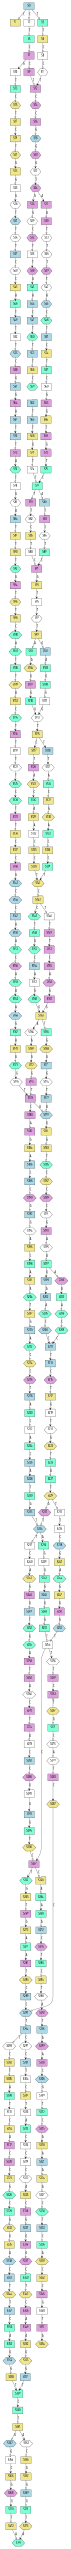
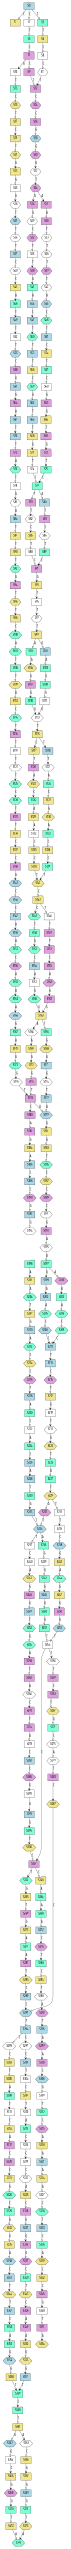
  strict digraph {
    fontname="Fira Sans"
    node [fillcolor=khaki fontname="Fira Sans" shape=box style=filled]
    edge [arrowhead=vee fontname="Fira Sans"]
    S0 [fillcolor=lightblue]
    S1
    S2 [fillcolor=white]
    S3 [fillcolor=aquamarine]
    S5 [fillcolor=aquamarine]
    S6
    S7 [fillcolor=plum shape=folder]
    S8 [fillcolor=white shape=folder]
    S9 [fillcolor=plum shape=folder]
    S10 [fillcolor=white]
    S11 [fillcolor=white shape=hexagon]
    S12 [fillcolor=plum shape=folder]
    S13 [fillcolor=aquamarine]
    S14 [fillcolor=plum shape=hexagon]
    S15 [shape=hexagon]
    S16 [fillcolor=plum]
    S17
    S18 [fillcolor=lightblue shape=hexagon]
    S19
    S20 [fillcolor=plum shape=hexagon]
    S21 [shape=hexagon]
    S22 [fillcolor=white shape=hexagon]
    S23 [shape=folder]
    S24 [fillcolor=plum shape=hexagon]
    S25 [fillcolor=white]
    S26 [fillcolor=plum]
    S27 [fillcolor=plum]
    S28 [fillcolor=white shape=hexagon]
    S29 [fillcolor=white shape=hexagon]
    S30 [fillcolor=plum]
    S31 [fillcolor=lightblue shape=hexagon]
    S32 [fillcolor=plum shape=hexagon]
    S33 [fillcolor=white shape=hexagon]
    S34 [fillcolor=white shape=hexagon]
    S35 [fillcolor=white]
    S36 [fillcolor=white shape=hexagon]
    S37 [fillcolor=lightblue]
    S38 [fillcolor=plum shape=hexagon]
    S39 [fillcolor=plum shape=hexagon]
    S40 [fillcolor=white shape=hexagon]
    S41 [fillcolor=aquamarine]
    S42 [fillcolor=white shape=hexagon]
    S43
    S44 [fillcolor=lightblue]
    S45 [fillcolor=lightblue shape=hexagon]
    S46 [fillcolor=aquamarine shape=folder]
    S47 [fillcolor=lightblue]
    S48 [fillcolor=aquamarine shape=hexagon]
    S49 [fillcolor=lightblue shape=folder]
    S50 [fillcolor=aquamarine shape=hexagon]
    S51 [fillcolor=lightblue]
    S52 [fillcolor=white]
    S53 [fillcolor=lightblue]
    S54 [shape=folder]
    S55 [fillcolor=lightblue shape=hexagon]
    S56
    S57 [fillcolor=aquamarine shape=folder]
    S58 [fillcolor=plum shape=folder]
    S59 [fillcolor=aquamarine shape=hexagon]
    S60 [fillcolor=white]
    S61 [fillcolor=lightblue shape=folder]
    S62 [fillcolor=lightblue shape=folder]
    S63 [fillcolor=plum shape=folder]
    S64 [fillcolor=plum shape=folder]
    S65 [fillcolor=lightblue]
    S66 [shape=folder]
    S67 [fillcolor=lightblue]
    S68
    S69 [fillcolor=plum shape=folder]
    S70 [fillcolor=lightblue]
    S71
    S72 [fillcolor=plum shape=folder]
    S73 [fillcolor=plum]
    S74 [fillcolor=white]
    S75 [fillcolor=aquamarine]
    S76 [fillcolor=aquamarine shape=hexagon]
    S77 [fillcolor=aquamarine shape=folder]
    S78 [fillcolor=white]
    S79 [fillcolor=plum shape=folder]
    S80 [fillcolor=lightblue shape=folder]
    S81 [fillcolor=white shape=hexagon]
    S82 [fillcolor=white shape=hexagon]
    S83 [fillcolor=plum shape=folder]
    S84 [fillcolor=lightblue]
    S85 [shape=folder]
    S86 [fillcolor=white shape=hexagon]
    S87
    S88 [fillcolor=white]
    S89 [fillcolor=aquamarine]
    S90
    S91 [fillcolor=plum shape=folder]
    S92 [fillcolor=aquamarine shape=hexagon]
    S93 [shape=folder]
    S94 [fillcolor=plum shape=folder]
    S95 [fillcolor=white]
    S96 [shape=hexagon]
    S97 [fillcolor=white shape=hexagon]
    S98 [shape=folder]
    S99 [shape=folder]
    S100 [fillcolor=aquamarine shape=hexagon]
    S101 [fillcolor=aquamarine]
    S102 [fillcolor=lightblue shape=folder]
    S103 [fillcolor=aquamarine shape=hexagon]
    S104 [shape=hexagon]
    S105 [fillcolor=aquamarine]
    S106 [fillcolor=aquamarine]
    S107 [fillcolor=plum shape=folder]
    S108 [fillcolor=aquamarine]
    S109 [shape=hexagon]
    S110 [fillcolor=aquamarine shape=folder]
    S111 [fillcolor=white shape=folder]
    S112
    S113 [fillcolor=white shape=hexagon]
    S114 [fillcolor=aquamarine shape=hexagon]
    S115 [shape=folder]
    S116 [fillcolor=plum shape=folder]
    S117
    S118 [fillcolor=lightblue]
    S119 [fillcolor=white]
    S120 [fillcolor=plum]
    S121 [fillcolor=white shape=hexagon]
    S122 [fillcolor=white shape=hexagon]
    S123 [shape=hexagon]
    S124 [fillcolor=aquamarine shape=folder]
    S125 [fillcolor=aquamarine shape=hexagon]
    S126 [fillcolor=aquamarine]
    S127
    S128 [fillcolor=aquamarine shape=hexagon]
    S129 [shape=folder]
    S130 [shape=hexagon]
    S131 [fillcolor=plum]
    S132 [fillcolor=white]
    S133 [fillcolor=aquamarine shape=folder]
    S134
    S135
    S136
    S137
    S138
    S139 [fillcolor=aquamarine shape=folder]
    S140 [fillcolor=plum shape=folder]
    S141 [shape=hexagon]
    S142 [fillcolor=lightblue shape=hexagon]
    S143 [shape=folder]
    S144 [fillcolor=lightblue shape=hexagon]
    S145 [fillcolor=aquamarine shape=hexagon]
    S146 [fillcolor=white shape=folder]
    S147 [fillcolor=lightblue]
    S148 [fillcolor=aquamarine]
    S149 [fillcolor=plum shape=folder]
    S150 [fillcolor=lightblue shape=hexagon]
    S151 [fillcolor=aquamarine shape=hexagon]
    S152 [fillcolor=plum shape=folder]
    S153 [fillcolor=aquamarine shape=hexagon]
    S154 [fillcolor=lightblue]
    S155 [fillcolor=plum shape=folder]
    S156 [fillcolor=plum shape=hexagon]
    S157 [fillcolor=white shape=folder]
    S158 [fillcolor=plum shape=hexagon]
    S159 [fillcolor=aquamarine shape=hexagon]
    S160 [fillcolor=aquamarine shape=hexagon]
    S161 [fillcolor=plum]
    S162 [fillcolor=aquamarine shape=hexagon]
    S163
    S164 [fillcolor=lightblue shape=hexagon]
    S165 [fillcolor=aquamarine shape=folder]
    S166 [fillcolor=white shape=hexagon]
    S167 [fillcolor=aquamarine]
    S168 [shape=hexagon]
    S169
    S170
    S171 [fillcolor=lightblue]
    S172 [shape=hexagon]
    S173 [fillcolor=aquamarine shape=hexagon]
    S174 [fillcolor=white shape=hexagon]
    S175 [fillcolor=plum shape=folder]
    S176 [fillcolor=white shape=hexagon]
    S177 [fillcolor=lightblue shape=folder]
    S178 [fillcolor=plum shape=folder]
    S179 [fillcolor=lightblue shape=hexagon]
    S180 [fillcolor=plum shape=folder]
    S181 [shape=folder]
    S182 [fillcolor=plum shape=folder]
    S183
    S184
    S185 [fillcolor=aquamarine shape=hexagon]
    S186 [fillcolor=lightblue shape=folder]
    S187 [shape=hexagon]
    S188 [fillcolor=lightblue]
    S189 [fillcolor=plum shape=hexagon]
    S190 [fillcolor=plum shape=hexagon]
    S191 [fillcolor=white shape=hexagon]
    S192 [fillcolor=lightblue]
    S193 [fillcolor=plum]
    S194 [fillcolor=white shape=hexagon]
    S195 [fillcolor=white shape=hexagon]
-   S196
    S197 [fillcolor=aquamarine shape=folder]
    S198 [fillcolor=aquamarine shape=folder]
    S199 [fillcolor=lightblue]
    S200 [fillcolor=plum shape=hexagon]
    S201
    S202 [fillcolor=lightblue shape=folder]
    S203 [fillcolor=aquamarine shape=folder]
    S204 [fillcolor=aquamarine shape=hexagon]
    S205 [fillcolor=aquamarine shape=hexagon]
    S206 [fillcolor=aquamarine shape=hexagon]
    S207
    S208 [fillcolor=lightblue shape=hexagon]
    S209 [fillcolor=aquamarine shape=hexagon]
    S210 [fillcolor=lightblue shape=folder]
    S211 [fillcolor=lightblue shape=folder]
    S212 [fillcolor=aquamarine shape=hexagon]
    S213 [fillcolor=lightblue shape=folder]
    S214 [shape=hexagon]
    S215 [fillcolor=plum shape=hexagon]
    S216 [fillcolor=plum shape=hexagon]
    S217
    S218 [fillcolor=lightblue]
    S219 [fillcolor=white shape=folder]
    S220 [fillcolor=aquamarine shape=folder]
    S221 [fillcolor=white shape=hexagon]
    S222 [fillcolor=white]
    S223 [shape=hexagon]
    S224 [fillcolor=aquamarine]
    S225 [fillcolor=aquamarine shape=folder]
    S226 [fillcolor=lightblue]
    S227 [fillcolor=aquamarine]
    S228 [fillcolor=lightblue shape=folder]
    S229 [shape=hexagon]
    S230 [fillcolor=aquamarine]
    S231 [fillcolor=plum shape=hexagon]
    S232 [fillcolor=white]
    S233 [fillcolor=lightblue]
    S234 [fillcolor=lightblue shape=hexagon]
    S235 [fillcolor=white]
    S236 [fillcolor=aquamarine shape=folder]
    S237 [fillcolor=white]
    S238 [fillcolor=lightblue shape=hexagon]
    S239 [fillcolor=white]
    S240 [fillcolor=white]
    S241
    S242 [fillcolor=aquamarine]
    S243 [shape=hexagon]
    S244 [fillcolor=aquamarine shape=hexagon]
    S245 [fillcolor=lightblue shape=folder]
    S246 [fillcolor=plum shape=folder]
    S247
    S248 [fillcolor=aquamarine shape=folder]
    S249 [fillcolor=lightblue shape=folder]
    S250 [fillcolor=plum shape=folder]
    S251 [fillcolor=aquamarine shape=folder]
    S252 [fillcolor=aquamarine shape=hexagon]
    S253 [fillcolor=lightblue shape=hexagon]
    S254 [fillcolor=white shape=folder]
    S255 [fillcolor=aquamarine shape=hexagon]
    S256 [fillcolor=white shape=hexagon]
    S257 [fillcolor=plum]
    S258 [fillcolor=plum shape=folder]
    S259 [fillcolor=plum]
    S260 [shape=folder]
    S261 [fillcolor=aquamarine shape=hexagon]
    S262 [fillcolor=plum]
    S263 [fillcolor=plum shape=folder]
    S264 [fillcolor=aquamarine shape=folder]
    S265 [shape=folder]
    S266 [fillcolor=white shape=hexagon]
    S267 [shape=hexagon]
    S268 [fillcolor=aquamarine]
    S269 [fillcolor=plum]
    S270 [fillcolor=plum shape=folder]
    S271 [fillcolor=aquamarine]
    S272 [fillcolor=lightblue shape=folder]
    S273
    S274 [fillcolor=plum shape=folder]
    S275 [fillcolor=white shape=hexagon]
    S276 [fillcolor=plum shape=hexagon]
    S277 [fillcolor=aquamarine shape=folder]
    S278 [fillcolor=white shape=folder]
    S279 [fillcolor=white shape=hexagon]
    S280 [fillcolor=aquamarine]
    S281 [fillcolor=plum]
    S282 [fillcolor=lightblue]
    S283 [fillcolor=plum]
    S284 [shape=folder]
    S285 [shape=hexagon]
    S286 [fillcolor=plum shape=hexagon]
    S287 [shape=hexagon]
    S288 [fillcolor=white shape=hexagon]
    S289 [fillcolor=lightblue]
    S290 [fillcolor=white shape=folder]
    S291 [fillcolor=lightblue shape=hexagon]
    S292 [fillcolor=plum shape=hexagon]
    S293 [fillcolor=lightblue]
    S294 [fillcolor=lightblue shape=folder]
    S295 [fillcolor=lightblue shape=folder]
    S296 [fillcolor=aquamarine]
    S297 [fillcolor=white shape=hexagon]
    S298 [fillcolor=white shape=hexagon]
    S299 [fillcolor=plum shape=hexagon]
    S300 [shape=hexagon]
    S301 [fillcolor=lightblue shape=folder]
    S302 [shape=folder]
    S303 [fillcolor=plum]
    S304 [fillcolor=white]
    S305 [shape=folder]
    S306 [fillcolor=lightblue shape=hexagon]
    S307 [shape=folder]
    S308 [fillcolor=aquamarine]
    S309 [fillcolor=white shape=folder]
    S310 [fillcolor=white]
    S311 [fillcolor=white shape=folder]
    S312 [fillcolor=aquamarine shape=folder]
    S313 [fillcolor=aquamarine shape=folder]
    S314
    S315 [fillcolor=plum shape=hexagon]
    S316 [fillcolor=white]
    S317 [fillcolor=plum shape=folder]
    S318
    S319 [fillcolor=white shape=folder]
    S320 [fillcolor=plum]
    S321 [fillcolor=lightblue]
    S322 [fillcolor=white shape=hexagon]
    S323
    S324 [shape=folder]
    S325
    S326 [fillcolor=aquamarine shape=hexagon]
    S327 [fillcolor=white shape=hexagon]
    S328 [fillcolor=plum shape=folder]
    S329 [fillcolor=aquamarine shape=folder]
    S330 [fillcolor=aquamarine shape=hexagon]
    S331 [fillcolor=lightblue shape=folder]
    S332 [shape=hexagon]
    S333 [fillcolor=lightblue shape=folder]
    S334 [fillcolor=plum]
    S335 [shape=folder]
    S336 [fillcolor=aquamarine]
    S337 [fillcolor=plum shape=hexagon]
    S338 [fillcolor=lightblue shape=hexagon]
    S339 [shape=hexagon]
    S340 [fillcolor=aquamarine shape=folder]
    S341 [fillcolor=lightblue shape=folder]
    S342
    S343 [shape=hexagon]
    S344 [shape=hexagon]
    S345 [fillcolor=plum shape=folder]
    S346 [fillcolor=plum shape=folder]
    S347 [fillcolor=lightblue]
    S348 [fillcolor=white]
    S349 [fillcolor=plum]
    S350 [fillcolor=aquamarine]
    S351 [fillcolor=plum]
    S352
    S353 [fillcolor=aquamarine]
    S354 [shape=hexagon]
    S355 [shape=hexagon]
    S356 [fillcolor=lightblue shape=hexagon]
    S357 [fillcolor=lightblue shape=folder]
    S358
    S359 [fillcolor=aquamarine shape=folder]
    S360 [fillcolor=aquamarine]
    S361
    S362 [fillcolor=lightblue shape=hexagon]
    S363 [fillcolor=white shape=hexagon]
    S364 [fillcolor=white shape=folder]
    S365
    S366
    S367 [shape=folder]
    S368 [fillcolor=plum shape=hexagon]
    S369 [fillcolor=lightblue]
    S370 [fillcolor=aquamarine]
    S371 [fillcolor=aquamarine]
    n372 [label=S472]
    S373 [shape=hexagon]
    S374 [fillcolor=aquamarine shape=hexagon]
    S0 -> S1 [arrowhead=onormal label=C]
    S0 -> S2 [arrowhead=onormal label=C]
    S0 -> S3 [arrowhead=onormal label=T]
    S2 -> S5 [arrowhead=onormal label=T]
    S3 -> S6 [arrowhead=onormal label=T]
    S5 -> S7 [arrowhead=onormal label=C]
    S6 -> S8 [arrowhead=onormal label=C]
    S7 -> S9 [arrowhead=onormal label=C]
    S7 -> S10 [label=G]
    S8 -> S11 [arrowhead=onormal label=C]
    S9 -> S12 [arrowhead=onormal label=T]
    S10 -> S13 [arrowhead=onormal label=T]
    S11 -> S12 [label=T]
    S12 -> S14 [arrowhead=onormal label=C]
    S13 -> S15 [arrowhead=onormal label=C]
    S14 -> S16 [arrowhead=onormal label=C]
    S15 -> S17 [arrowhead=onormal label=T]
    S16 -> S18 [arrowhead=onormal label=G]
    S17 -> S19 [label=C]
    S18 -> S20 [arrowhead=onormal label=G]
    S19 -> S21 [arrowhead=onormal label=T]
    S20 -> S22 [label=G]
    S21 -> S23 [label=G]
    S22 -> S24 [label=T]
    S23 -> S25 [arrowhead=onormal label=G]
    S24 -> S26 [label=G]
    S24 -> S27 [label=A]
    S25 -> S28 [label=G]
    S26 -> S29 [arrowhead=onormal label=G]
    S27 -> S30 [arrowhead=onormal label=A]
    S28 -> S31 [label=T]
    S29 -> S32 [arrowhead=onormal label=C]
    S30 -> S33 [arrowhead=onormal label=T]
    S31 -> S34 [arrowhead=onormal label=T]
    S32 -> S35 [arrowhead=onormal label=T]
    S33 -> S36 [arrowhead=onormal label=T]
    S34 -> S37 [arrowhead=onormal label=T]
    S35 -> S38 [label=T]
    S36 -> S39 [arrowhead=onormal label=T]
    S37 -> S40 [arrowhead=onormal label=C]
    S38 -> S41 [label=G]
    S39 -> S42 [arrowhead=onormal label=T]
    S40 -> S43 [label=C]
    S41 -> S44 [arrowhead=onormal label=A]
    S42 -> S45 [arrowhead=onormal label=A]
    S43 -> S46 [label=A]
    S44 -> S47 [label=C]
    S45 -> S48 [arrowhead=onormal label=C]
    S46 -> S49 [label=T]
    S47 -> S50 [label=T]
    S48 -> S51 [arrowhead=onormal label=T]
    S49 -> S52 [label=T]
    S50 -> S53 [arrowhead=onormal label=T]
    S51 -> S54 [label=C]
    S52 -> S55 [arrowhead=onormal label=T]
    S53 -> S56 [arrowhead=onormal label=T]
    S54 -> S57 [arrowhead=onormal label=T]
    S55 -> S58 [arrowhead=onormal label=C]
    S56 -> S59 [arrowhead=onormal label=C]
    S57 -> S60 [arrowhead=onormal label=C]
    S58 -> S61 [arrowhead=onormal label=G]
+   S59 -> S62 [arrowhead=onormal label=G]
    S60 -> S63 [arrowhead=onormal label=G]
    S61 -> S64 [label=G]
    S62 -> S65 [arrowhead=onormal label=T]
    S63 -> S66 [label=G]
    S64 -> S67 [label=A]
    S65 -> S68 [label=T]
    S66 -> S69 [label=T]
    S67 -> S70 [label=T]
    S68 -> S71 [label=G]
    S69 -> S72 [label=G]
    S70 -> S73 [arrowhead=onormal label=T]
    S71 -> S74 [arrowhead=onormal label=T]
    S72 -> S75 [label=T]
    S73 -> S76 [label=A]
    S74 -> S77 [arrowhead=onormal label=T]
    S75 -> S77 [label=C]
    S76 -> S78 [arrowhead=onormal label=T]
    S77 -> S79 [arrowhead=onormal label=T]
    S77 -> S80 [arrowhead=onormal label=A]
    S78 -> S81 [label=G]
    S79 -> S82 [label=T]
    S80 -> S83 [arrowhead=onormal label=T]
    S81 -> S84 [label=A]
    S82 -> S85 [label=C]
    S83 -> S86 [label=C]
    S84 -> S87 [arrowhead=onormal label=T]
    S85 -> S88 [arrowhead=onormal label=T]
    S86 -> S89 [arrowhead=onormal label=T]
    S87 -> S90 [arrowhead=onormal label=T]
    S88 -> S91 [arrowhead=onormal label=C]
    S89 -> S91 [label=C]
    S90 -> S92 [label=T]
    S91 -> S93 [label=G]
    S92 -> S94 [label=G]
    S93 -> S95 [label=T]
    S94 -> S96 [arrowhead=onormal label=T]
    S95 -> S97 [label=T]
    S96 -> S98 [label=T]
    S97 -> S99 [label=T]
    S98 -> S100 [label=C]
    S99 -> S101 [arrowhead=onormal label=A]
    S99 -> S102 [arrowhead=onormal label=G]
    S100 -> S103 [arrowhead=onormal label=A]
    S101 -> S104 [label=A]
    S102 -> S105 [arrowhead=onormal label=A]
    S103 -> S106 [label=T]
    S104 -> S107 [arrowhead=onormal label=G]
    S105 -> S108 [arrowhead=onormal label=G]
    S106 -> S109 [arrowhead=onormal label=T]
    S107 -> S110 [label=G]
    S108 -> S111 [arrowhead=onormal label=G]
    S109 -> S112 [arrowhead=onormal label=A]
    S110 -> S113 [label=G]
    S111 -> S113 [label=G]
    S112 -> S114 [arrowhead=onormal label=C]
    S113 -> S115 [label=T]
    S114 -> S116 [label=T]
    S115 -> S117 [label=C]
    S115 -> S118 [label=T]
    S116 -> S119 [arrowhead=onormal label=T]
    S117 -> S120 [arrowhead=onormal label=T]
    S118 -> S121 [label=T]
    S119 -> S122 [arrowhead=onormal label=T]
    S120 -> S123 [label=A]
    S121 -> S124 [arrowhead=onormal label=A]
    S122 -> S125 [label=T]
    S123 -> S126 [label=C]
    S124 -> S127 [arrowhead=onormal label=C]
    S125 -> S128 [label=C]
    S126 -> S129 [arrowhead=onormal label=A]
    S127 -> S130 [arrowhead=onormal label=G]
    S128 -> S131 [label=T]
    S129 -> S132 [label=A]
    S130 -> S133 [label=A]
    S131 -> S134 [arrowhead=onormal label=T]
    S132 -> S135 [arrowhead=onormal label=C]
    S133 -> S136 [arrowhead=onormal label=C]
    S134 -> S137 [label=C]
    S135 -> S138 [label=C]
    S136 -> S139 [label=C]
    S137 -> S140 [label=C]
    S138 -> S141 [label=T]
    S139 -> S141 [label=T]
    S140 -> S142 [label=G]
    S141 -> S143 [arrowhead=onormal label=C]
    S142 -> S144 [arrowhead=onormal label=C]
    S143 -> S145 [label=C]
    S143 -> S146 [arrowhead=onormal label=T]
    S144 -> S147 [arrowhead=onormal label=C]
    S145 -> S148 [arrowhead=onormal label=T]
    S146 -> S149 [arrowhead=onormal label=T]
    S147 -> S150 [label=A]
    S148 -> S151 [label=G]
    S149 -> S152 [label=T]
    S150 -> S153 [arrowhead=onormal label=A]
    S151 -> S154 [arrowhead=onormal label=C]
    S152 -> S155 [label=C]
    S153 -> S156 [arrowhead=onormal label=C]
    S154 -> S157 [label=A]
    S155 -> S158 [arrowhead=onormal label=A]
    S156 -> S159 [arrowhead=onormal label=A]
    S157 -> S160 [label=G]
    S158 -> S161 [label=G]
    S159 -> S162 [label=A]
    S160 -> S163 [label=G]
    S161 -> S163 [label=G]
    S162 -> S164 [label=A]
    S163 -> S165 [arrowhead=onormal label=T]
    S163 -> S166 [label=A]
    S164 -> S167 [label=G]
    S165 -> S168 [label=G]
    S166 -> S169 [label=A]
    S167 -> S170 [label=A]
    S168 -> S171 [label=G]
    S169 -> S172 [label=G]
    S170 -> S173 [arrowhead=onormal label=G]
    S171 -> S174 [label=G]
    S172 -> S175 [arrowhead=onormal label=G]
    S173 -> S176 [label=G]
    S174 -> S177 [label=T]
    S175 -> S178 [arrowhead=onormal label=T]
    S176 -> S178 [label=T]
    S177 -> S179 [arrowhead=onormal label=A]
    S178 -> S179 [arrowhead=onormal label=A]
    S178 -> S180 [label=C]
    S179 -> S181 [label=G]
    S180 -> S182 [arrowhead=onormal label=A]
    S181 -> S183 [arrowhead=onormal label=G]
    S182 -> S184 [label=G]
    S183 -> S185 [arrowhead=onormal label=T]
    S184 -> S186 [label=A]
    S185 -> S187 [arrowhead=onormal label=C]
    S186 -> S188 [label=C]
    S187 -> S189 [label=C]
    S188 -> S190 [arrowhead=onormal label=C]
    S189 -> S191 [label=C]
    S190 -> S192 [arrowhead=onormal label=G]
    S191 -> S193 [label=G]
    S192 -> S194 [arrowhead=onormal label=G]
    S193 -> S195 [arrowhead=onormal label=A]
-   S194 -> S196 [arrowhead=onormal label=A]
    S195 -> S197 [arrowhead=onormal label=A]
-   S196 -> S198 [label=C]
    S197 -> S199 [label=G]
    S197 -> S200 [arrowhead=onormal label=A]
    S198 -> S201 [label=A]
    S199 -> S202 [label=A]
    S200 -> S203 [label=A]
    S201 -> S204 [arrowhead=onormal label=A]
    S202 -> S205 [arrowhead=onormal label=A]
    S203 -> S206 [arrowhead=onormal label=A]
    S204 -> S207 [label=T]
    S205 -> S208 [arrowhead=onormal label=C]
    S206 -> S209 [arrowhead=onormal label=C]
    S207 -> S210 [arrowhead=onormal label=G]
    S208 -> S211 [label=C]
    S209 -> S211 [label=C]
    S210 -> S212 [label=A]
    S211 -> S213 [label=T]
    S212 -> S214 [arrowhead=onormal label=C]
    S213 -> S215 [label=C]
    S214 -> S216 [label=C]
    S215 -> S217 [arrowhead=onormal label=T]
    S216 -> S218 [label=T]
    S217 -> S219 [label=G]
    S218 -> S220 [arrowhead=onormal label=A]
    S219 -> S221 [label=T]
    S220 -> S222 [arrowhead=onormal label=C]
    S221 -> S223 [label=G]
    S222 -> S224 [label=A]
    S223 -> S225 [arrowhead=onormal label=T]
    S224 -> S226 [label=C]
    S225 -> S227 [arrowhead=onormal label=A]
    S226 -> S228 [label=A]
    S227 -> S229 [label=T]
    S228 -> S230 [arrowhead=onormal label=T]
    S229 -> S231 [arrowhead=onormal label=G]
    S229 -> S232 [arrowhead=onormal label=T]
    S230 -> S233 [label=G]
    S231 -> S234 [arrowhead=onormal label=T]
    S232 -> S235 [label=T]
    S233 -> S234 [arrowhead=onormal label=T]
    S234 -> S236 [label=A]
    S234 -> S237 [arrowhead=onormal label=T]
    S235 -> S238 [arrowhead=onormal label=C]
    S236 -> S239 [arrowhead=onormal label=G]
    S237 -> S240 [label=C]
    S238 -> S241 [label=G]
    S239 -> S242 [arrowhead=onormal label=G]
    S240 -> S243 [label=A]
    S241 -> S244 [arrowhead=onormal label=A]
    S242 -> S245 [label=G]
    S243 -> S246 [arrowhead=onormal label=G]
    S244 -> S247 [label=G]
    S245 -> S248 [arrowhead=onormal label=G]
    S246 -> S249 [arrowhead=onormal label=G]
    S247 -> S250 [label=G]
    S248 -> S251 [arrowhead=onormal label=G]
    S249 -> S252 [label=T]
    S250 -> S253 [arrowhead=onormal label=G]
    S251 -> S254 [arrowhead=onormal label=T]
    S252 -> S255 [arrowhead=onormal label=G]
    S253 -> S254 [arrowhead=onormal label=T]
    S254 -> S256 [label=T]
    S254 -> S257 [label=C]
    S255 -> S258 [label=A]
    S256 -> S259 [arrowhead=onormal label=T]
    S257 -> S260 [arrowhead=onormal label=C]
    S257 -> S261 [label=T]
    S258 -> S262 [arrowhead=onormal label=T]
    S259 -> S263 [label=C]
    S260 -> S264 [arrowhead=onormal label=A]
    S261 -> S265 [label=G]
    S262 -> S266 [label=A]
-   S267 -> S263 [arrowhead=onormal label=T]
+   S263 -> S267 [arrowhead=onormal label=T]
    S264 -> S268 [label=A]
    S265 -> S269 [arrowhead=onormal label=T]
    S266 -> S270 [label=C]
    S267 -> S271 [arrowhead=onormal label=G]
    S268 -> S272 [arrowhead=onormal label=A]
    S269 -> S273 [label=G]
    S270 -> S274 [arrowhead=onormal label=T]
    S271 -> S275 [arrowhead=onormal label=C]
    S272 -> S276 [label=C]
    S273 -> S277 [arrowhead=onormal label=A]
    S274 -> S278 [arrowhead=onormal label=A]
    S275 -> S279 [arrowhead=onormal label=A]
    S276 -> S280 [label=T]
    S277 -> S281 [label=A]
    S278 -> S282 [label=C]
    S279 -> S283 [arrowhead=onormal label=T]
    S280 -> S284 [arrowhead=onormal label=C]
    S281 -> S285 [label=T]
    S282 -> S286 [arrowhead=onormal label=C]
    S283 -> S287 [label=C]
    S284 -> S288 [label=T]
    S285 -> S289 [label=C]
    S286 -> S290 [label=G]
    S287 -> S291 [arrowhead=onormal label=C]
    S288 -> S292 [label=A]
    S289 -> S291 [label=C]
    S290 -> S293 [label=G]
    S291 -> S294 [arrowhead=onormal label=T]
    S292 -> S295 [label=T]
    S293 -> S296 [label=G]
    S294 -> S297 [label=C]
    S294 -> S298 [arrowhead=onormal label=T]
    S295 -> S299 [label=A]
    S296 -> S300 [label=T]
    S297 -> S301 [label=C]
    S298 -> S302 [arrowhead=onormal label=C]
    S299 -> S303 [label=A]
    S300 -> S257 [arrowhead=onormal label=C]
    S301 -> S304 [label=T]
    S302 -> S305 [arrowhead=onormal label=T]
    S303 -> S306 [label=C]
    S304 -> S307 [arrowhead=onormal label=C]
    S305 -> S308 [label=A]
    S306 -> S309 [arrowhead=onormal label=G]
    S307 -> S310 [label=T]
    S308 -> S311 [label=T]
    S309 -> S312 [arrowhead=onormal label=T]
    S310 -> S313 [label=A]
    S311 -> S314 [arrowhead=onormal label=C]
    S312 -> S315 [arrowhead=onormal label=C]
    S313 -> S316 [label=C]
    S314 -> S317 [arrowhead=onormal label=A]
    S315 -> S318 [label=A]
    S316 -> S319 [label=C]
    S317 -> S320 [arrowhead=onormal label=C]
    S318 -> S321 [label=A]
    S319 -> S322 [arrowhead=onormal label=C]
    S320 -> S323 [label=C]
    S321 -> S324 [arrowhead=onormal label=A]
    S322 -> S325 [label=A]
    S323 -> S326 [arrowhead=onormal label=G]
    S324 -> S327 [arrowhead=onormal label=A]
    S325 -> S328 [arrowhead=onormal label=C]
    S326 -> S329 [label=C]
    S327 -> S330 [arrowhead=onormal label=C]
    S328 -> S331 [arrowhead=onormal label=G]
    S329 -> S332 [arrowhead=onormal label=G]
    S330 -> S333 [label=T]
    S331 -> S334 [label=G]
    S332 -> S335 [arrowhead=onormal label=G]
    S333 -> S336 [arrowhead=onormal label=C]
    S334 -> S337 [arrowhead=onormal label=G]
    S335 -> S338 [arrowhead=onormal label=A]
    S336 -> S339 [label=A]
    S337 -> S340 [arrowhead=onormal label=C]
    S338 -> S341 [label=C]
    S339 -> S342 [label=C]
    S340 -> S343 [arrowhead=onormal label=T]
    S341 -> S344 [label=T]
    S342 -> S345 [label=C]
    S343 -> S346 [label=C]
    S344 -> S347 [label=T]
    S345 -> S348 [label=G]
    S346 -> S349 [label=A]
    S347 -> S350 [label=C]
    S348 -> S351 [arrowhead=onormal label=T]
    S349 -> S352 [label=A]
    S350 -> S353 [label=A]
    S351 -> S354 [label=A]
    S352 -> S355 [arrowhead=onormal label=G]
    S353 -> S356 [label=G]
    S355 -> S357 [label=G]
    S356 -> S358 [arrowhead=onormal label=G]
    S357 -> S359 [label=T]
    S358 -> S359 [label=T]
    S359 -> S360 [label=C]
    S360 -> S361 [arrowhead=onormal label=T]
    S361 -> S362 [arrowhead=onormal label=G]
    S361 -> S363 [label=A]
    S362 -> S364 [arrowhead=onormal label=G]
    S363 -> S365 [arrowhead=onormal label=C]
    S364 -> S366 [label=C]
    S365 -> S367 [label=G]
    S366 -> S368 [label=G]
    S367 -> S369 [arrowhead=onormal label=G]
    S368 -> S370 [label=G]
    S369 -> S371 [arrowhead=onormal label=G]
    S370 -> n372 [arrowhead=onormal label=T]
    S371 -> S373 [label=T]
    n372 -> S374 [arrowhead=onormal label=A]
    S373 -> S374 [label=A]
  }
